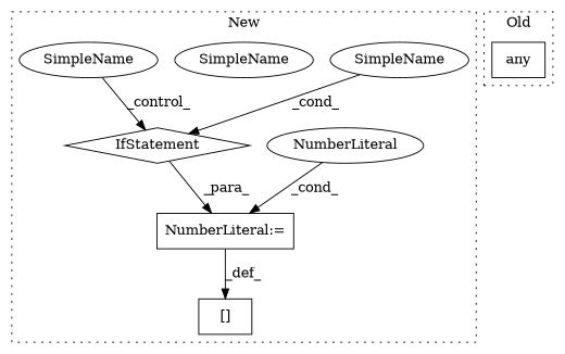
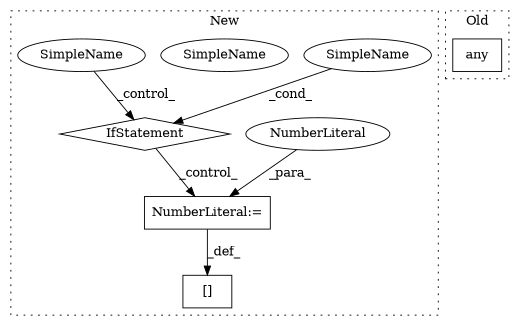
  digraph {
    node [a=42 l=1 s=2855 shape=ellipse]
    n1 [a=2 l="16,1" label="[]" s="3119,3136" shape=box]
    n2 [a=7 label="NumberLiteral:=" s=3137 shape=box]
    n3 [a=25 l="4,2" label=IfStatement s="3078,3105" shape=diamond]
    n4 [a=34 label=NumberLiteral s=3138]
    n5 [label=SimpleName l="" s=""]
    n6 [l=7 label=SimpleName]
    n7 [l=7 label=SimpleName]
    n8 [a=32 l="13,-3" label=any s="2089,2211" shape=box]
    subgraph cluster_1 {
      label=New
      style=dotted
      n1
      n2
      n3
      n4
      n5
      n6
      n7
    }
    subgraph cluster_2 {
      label=Old
      style=dotted
      n8
    }
    n2 -> n1 [label=_def_]
-   n3 -> n2 [label=_para_]
-   n4 -> n2 [label=_cond_]
+   n3 -> n2 [label=_control_]
+   n4 -> n2 [label=_para_]
    n5 -> n3 [label=_cond_]
    n7 -> n3 [label=_control_]
  }
